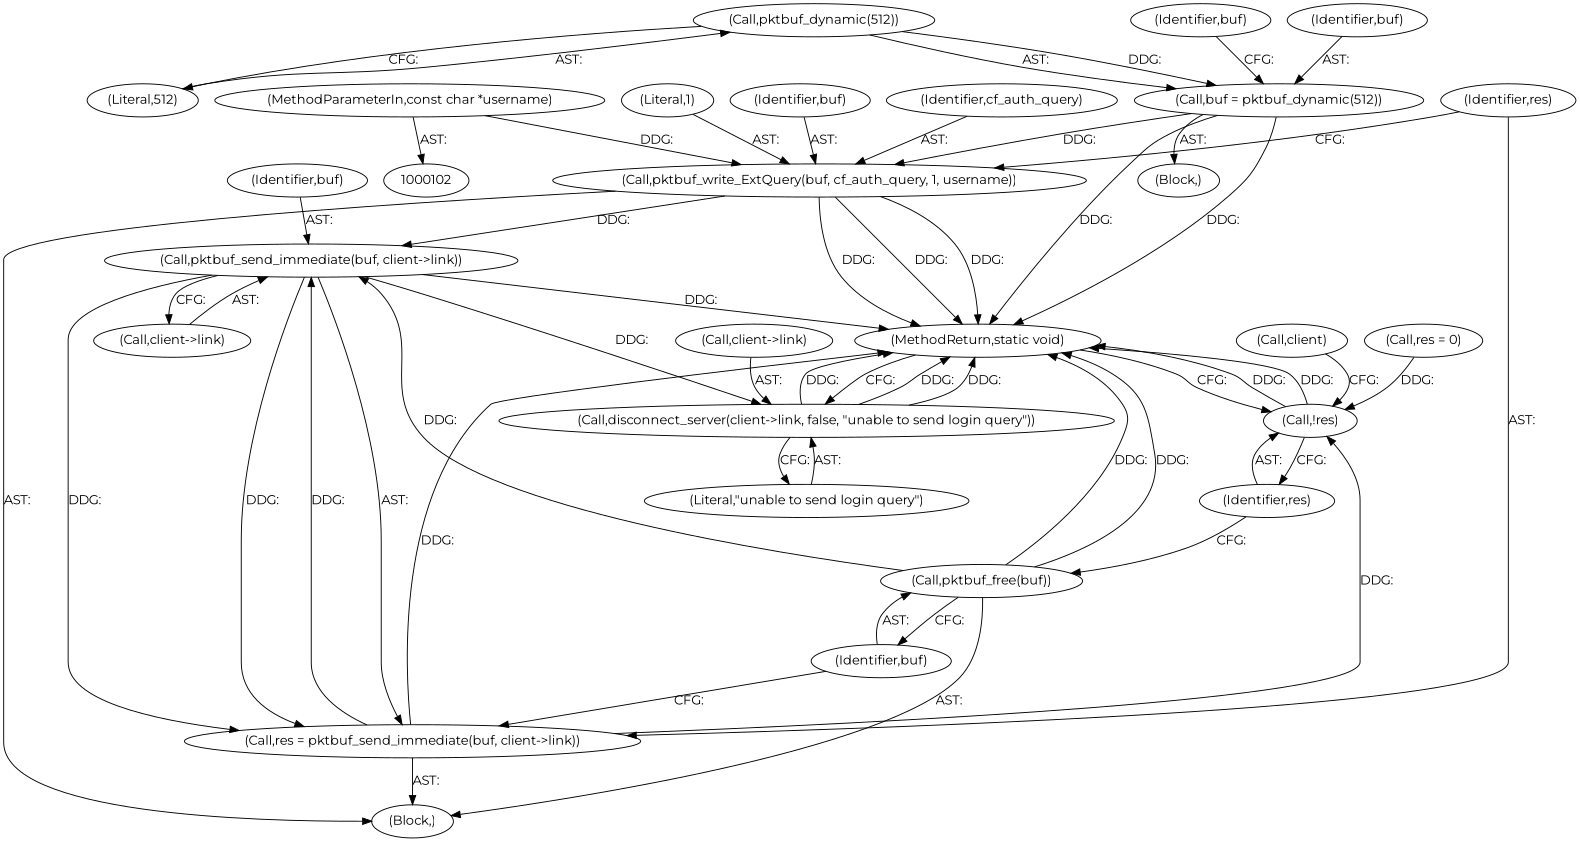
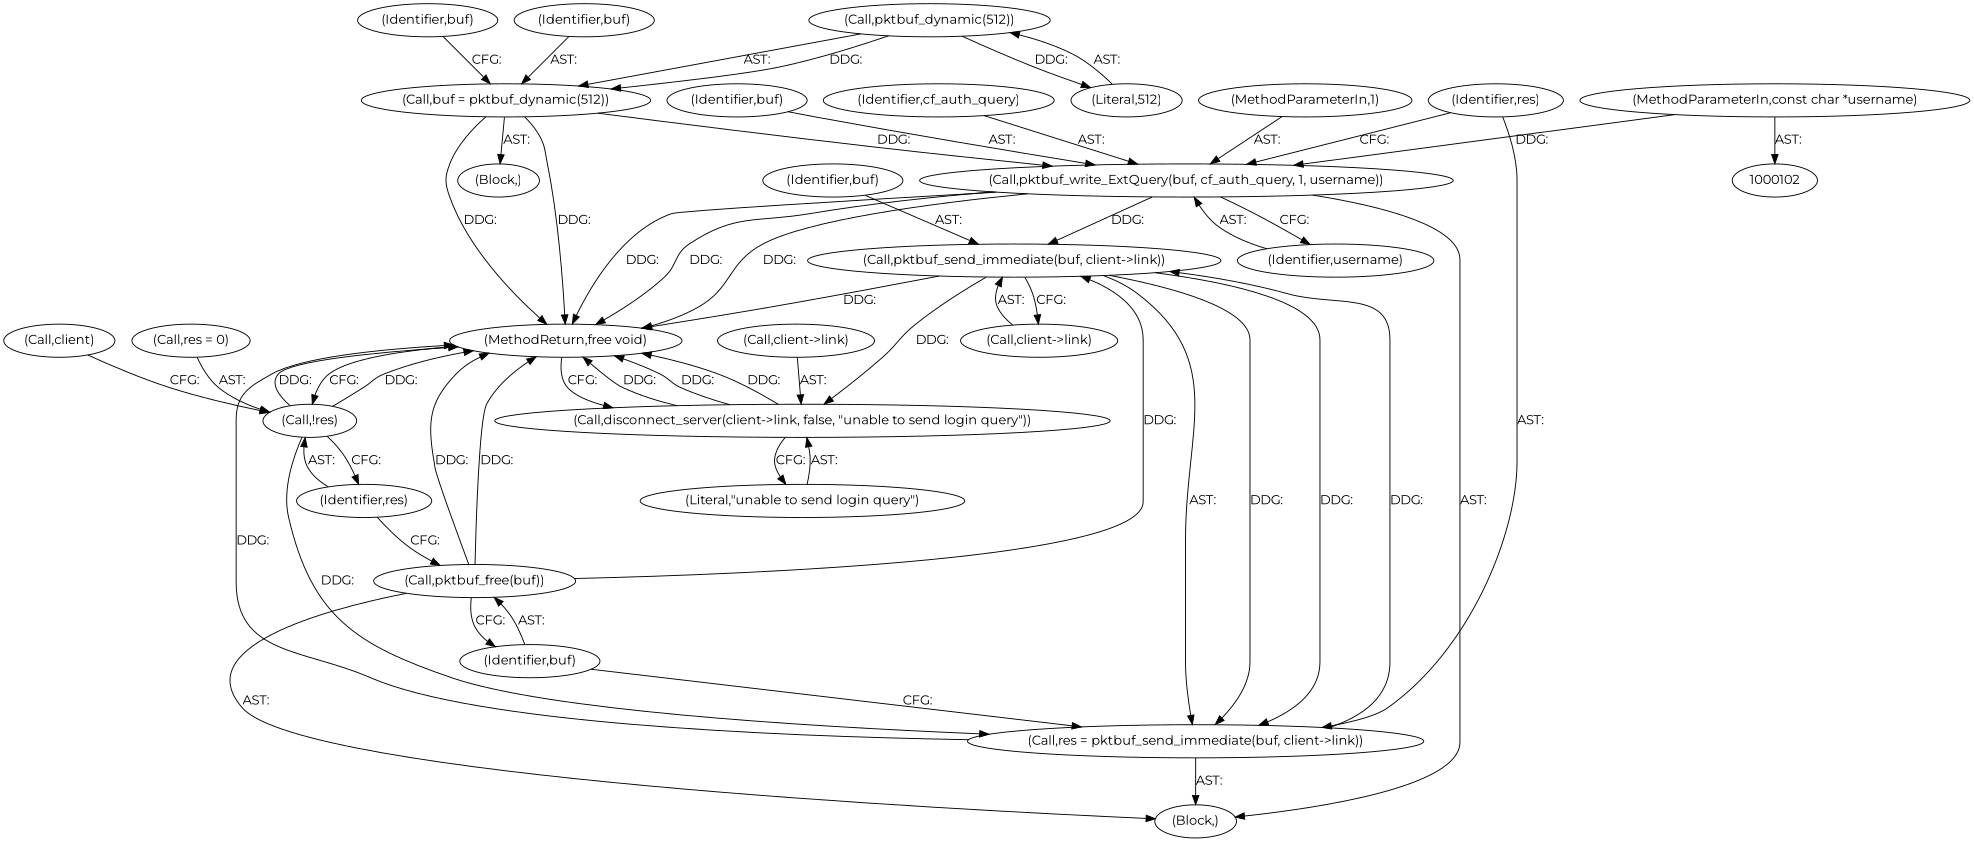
  digraph {
    fontname=Montserrat
    node [fontname=Montserrat]
    edge [fontname=Montserrat]
    n1 [label="(Call,pktbuf_write_ExtQuery(buf, cf_auth_query, 1, username))"]
    n2 [label="(Call,pktbuf_send_immediate(buf, client->link))"]
+   n3 [label="(Identifier,username)"]
    n4 [label="(Block,)"]
-   n5 [label="(MethodReturn,static void)"]
+   n5 [label="(MethodReturn,free void)"]
    n6 [label="(Call,res = pktbuf_send_immediate(buf, client->link))"]
    n7 [label="(Call,disconnect_server(client->link, false, \"unable to send login query\"))"]
    n8 [label="(Call,client->link)"]
    n9 [label="(Call,!res)"]
    n10 [label="(Call,buf = pktbuf_dynamic(512))"]
    n11 [label="(Block,)"]
    n12 [label="(Call,pktbuf_dynamic(512))"]
    n13 [label="(Literal,512)"]
    n14 [label="(MethodParameterIn,const char *username)"]
    1000102
    n16 [label="(Call,pktbuf_free(buf))"]
    n17 [label="(Identifier,buf)"]
    n18 [label="(Literal,\"unable to send login query\")"]
    n19 [label="(Identifier,res)"]
    n20 [label="(Identifier,res)"]
    n21 [label="(Identifier,buf)"]
    n22 [label="(Identifier,buf)"]
    n23 [label="(Identifier,buf)"]
    n24 [label="(Call,res = 0)"]
    n25 [label="(Call,client)"]
    n26 [label="(Identifier,cf_auth_query)"]
    n27 [label="(Call,client->link)"]
-   n28 [label="(Literal,1)"]
+   n28 [label="(MethodParameterIn,1)"]
    n29 [label="(Identifier,buf)"]
    n1 -> n2 [label="DDG: "]
+   n1 -> n3 [label="CFG: "]
    n1 -> n4 [label="AST: "]
    n1 -> n5 [label="DDG: "]
    n1 -> n5 [label="DDG: "]
    n1 -> n5 [label="DDG: "]
    n2 -> n5 [label="DDG: "]
    n2 -> n6 [label="AST: "]
    n2 -> n6 [label="DDG: "]
    n2 -> n6 [label="DDG: "]
    n2 -> n7 [label="DDG: "]
    n2 -> n8 [label="CFG: "]
+   n3 -> n1 [label="AST: "]
    n5 -> n7 [label="CFG: "]
    n5 -> n9 [label="CFG: "]
    n6 -> n2 [label="DDG: "]
    n6 -> n4 [label="AST: "]
    n6 -> n5 [label="DDG: "]
-   n6 -> n9 [label="DDG: "]
+   n9 -> n6 [label="DDG: "]
    n7 -> n5 [label="DDG: "]
    n7 -> n5 [label="DDG: "]
    n7 -> n5 [label="DDG: "]
    n7 -> n18 [label="CFG: "]
    n8 -> n2 [label="AST: "]
    n9 -> n5 [label="DDG: "]
    n9 -> n5 [label="DDG: "]
    n9 -> n19 [label="CFG: "]
    n10 -> n1 [label="DDG: "]
    n10 -> n5 [label="DDG: "]
    n10 -> n5 [label="DDG: "]
    n10 -> n11 [label="AST: "]
    n12 -> n10 [label="AST: "]
    n12 -> n10 [label="DDG: "]
-   n12 -> n13 [label="CFG: "]
+   n12 -> n13 [label="DDG: "]
    n13 -> n12 [label="AST: "]
    n14 -> n1 [label="DDG: "]
    n14 -> 1000102 [label="AST: "]
    n16 -> n2 [label="DDG: "]
    n16 -> n4 [label="AST: "]
    n16 -> n5 [label="DDG: "]
    n16 -> n5 [label="DDG: "]
    n16 -> n17 [label="CFG: "]
    n17 -> n6 [label="CFG: "]
    n17 -> n16 [label="AST: "]
    n18 -> n7 [label="AST: "]
    n19 -> n9 [label="AST: "]
    n19 -> n16 [label="CFG: "]
    n20 -> n1 [label="CFG: "]
    n20 -> n6 [label="AST: "]
    n21 -> n2 [label="AST: "]
    n22 -> n10 [label="CFG: "]
    n23 -> n1 [label="AST: "]
-   n24 -> n9 [label="DDG: "]
+   n24 -> n9 [label="AST: "]
    n25 -> n9 [label="CFG: "]
    n26 -> n1 [label="AST: "]
    n27 -> n7 [label="AST: "]
    n28 -> n1 [label="AST: "]
    n29 -> n10 [label="AST: "]
  }
